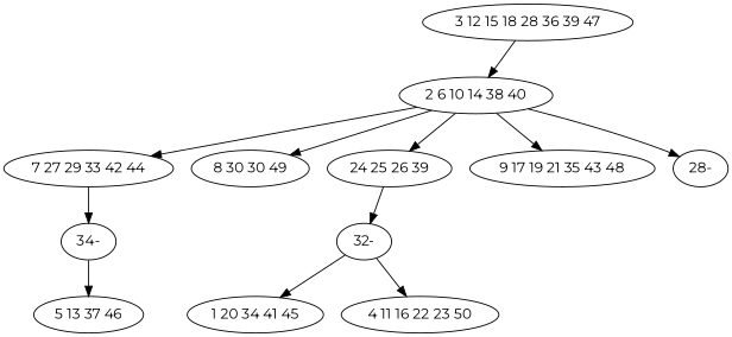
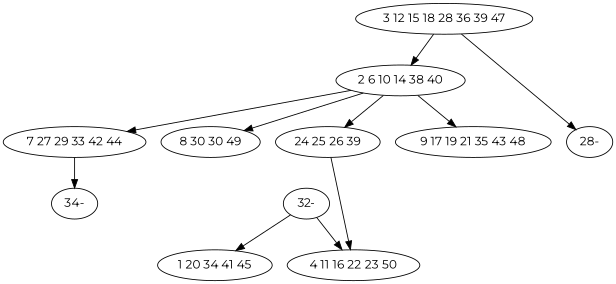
  digraph {
    fontname=Montserrat
    node [fontname=Montserrat]
    edge [fontname=Montserrat]
    n1 [label="3 12 15 18 28 36 39 47"]
    n2 [label="2 6 10 14 38 40"]
    n3 [label="7 27 29 33 42 44"]
    n4 [label="34-"]
    n5 [label="8 30 30 49"]
    n6 [label="24 25 26 39"]
    n7 [label="28-"]
    n8 [label="9 17 19 21 35 43 48"]
-   n9 [label="5 13 37 46"]
    n10 [label="32-"]
    n11 [label="1 20 34 41 45"]
    n12 [label="4 11 16 22 23 50"]
    n1 -> n2
    n2 -> n3
    n2 -> n5
    n2 -> n6
-   n2 -> n7
+   n1 -> n7
    n2 -> n8
    n3 -> n4
-   n4 -> n9
-   n6 -> n10
+   n6 -> n12
    n10 -> n11
    n10 -> n12
  }
